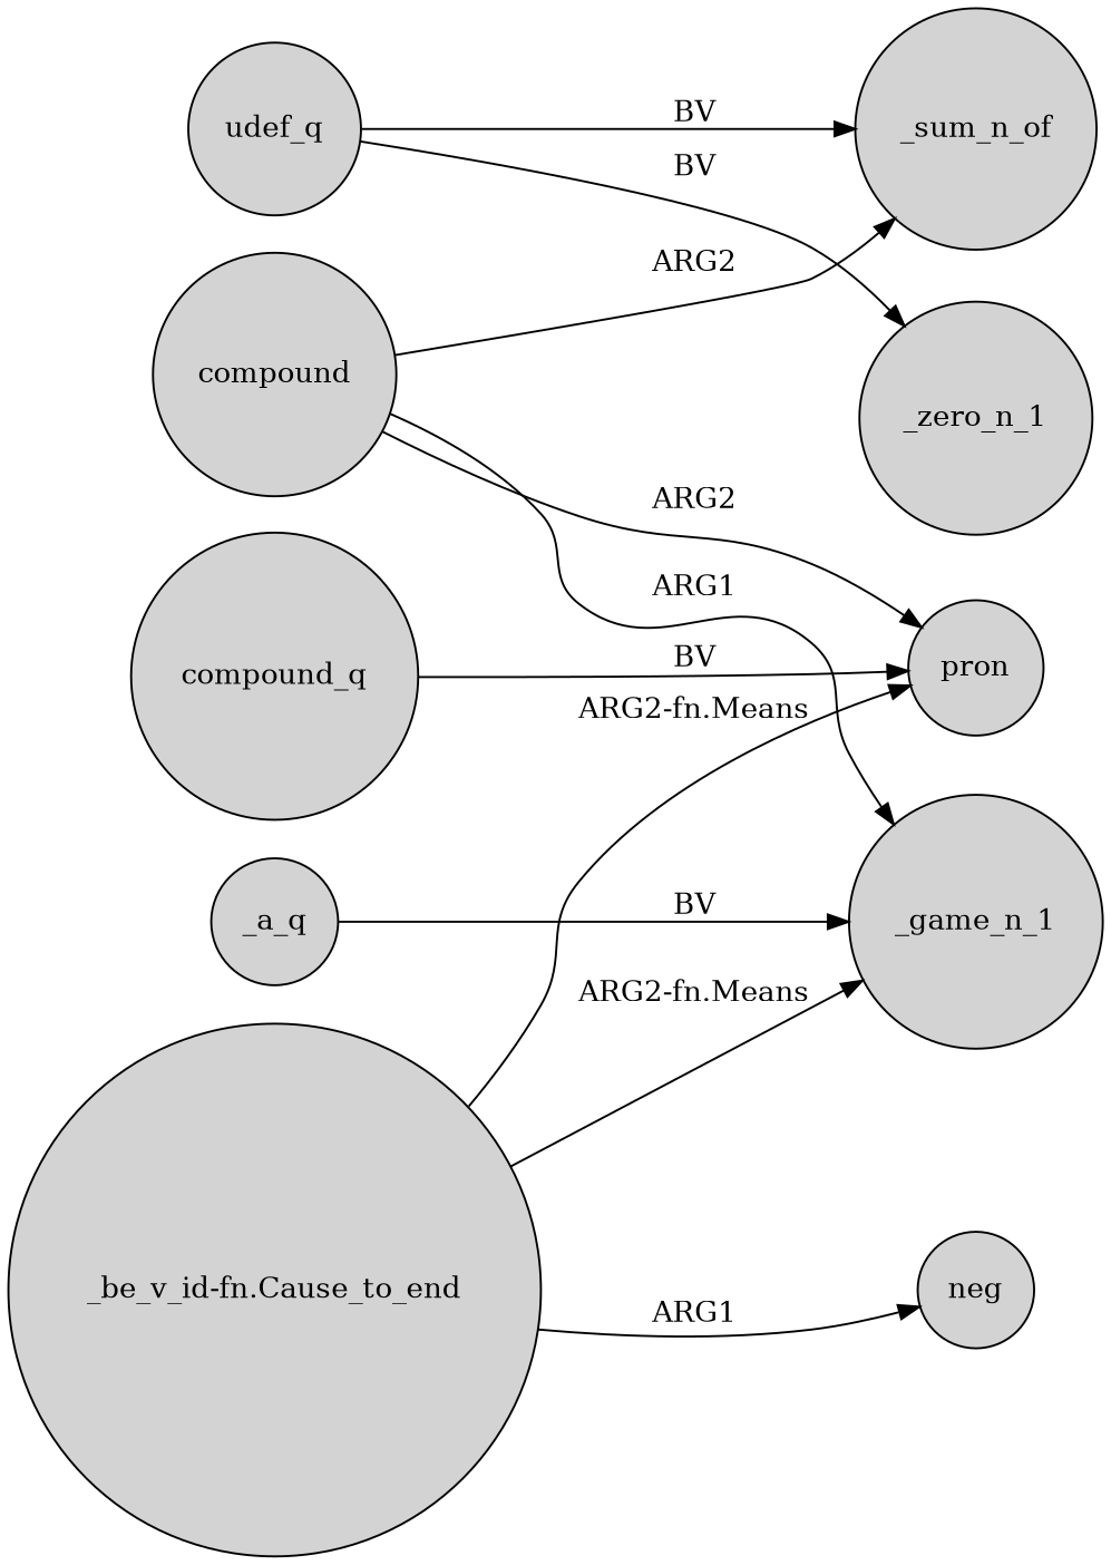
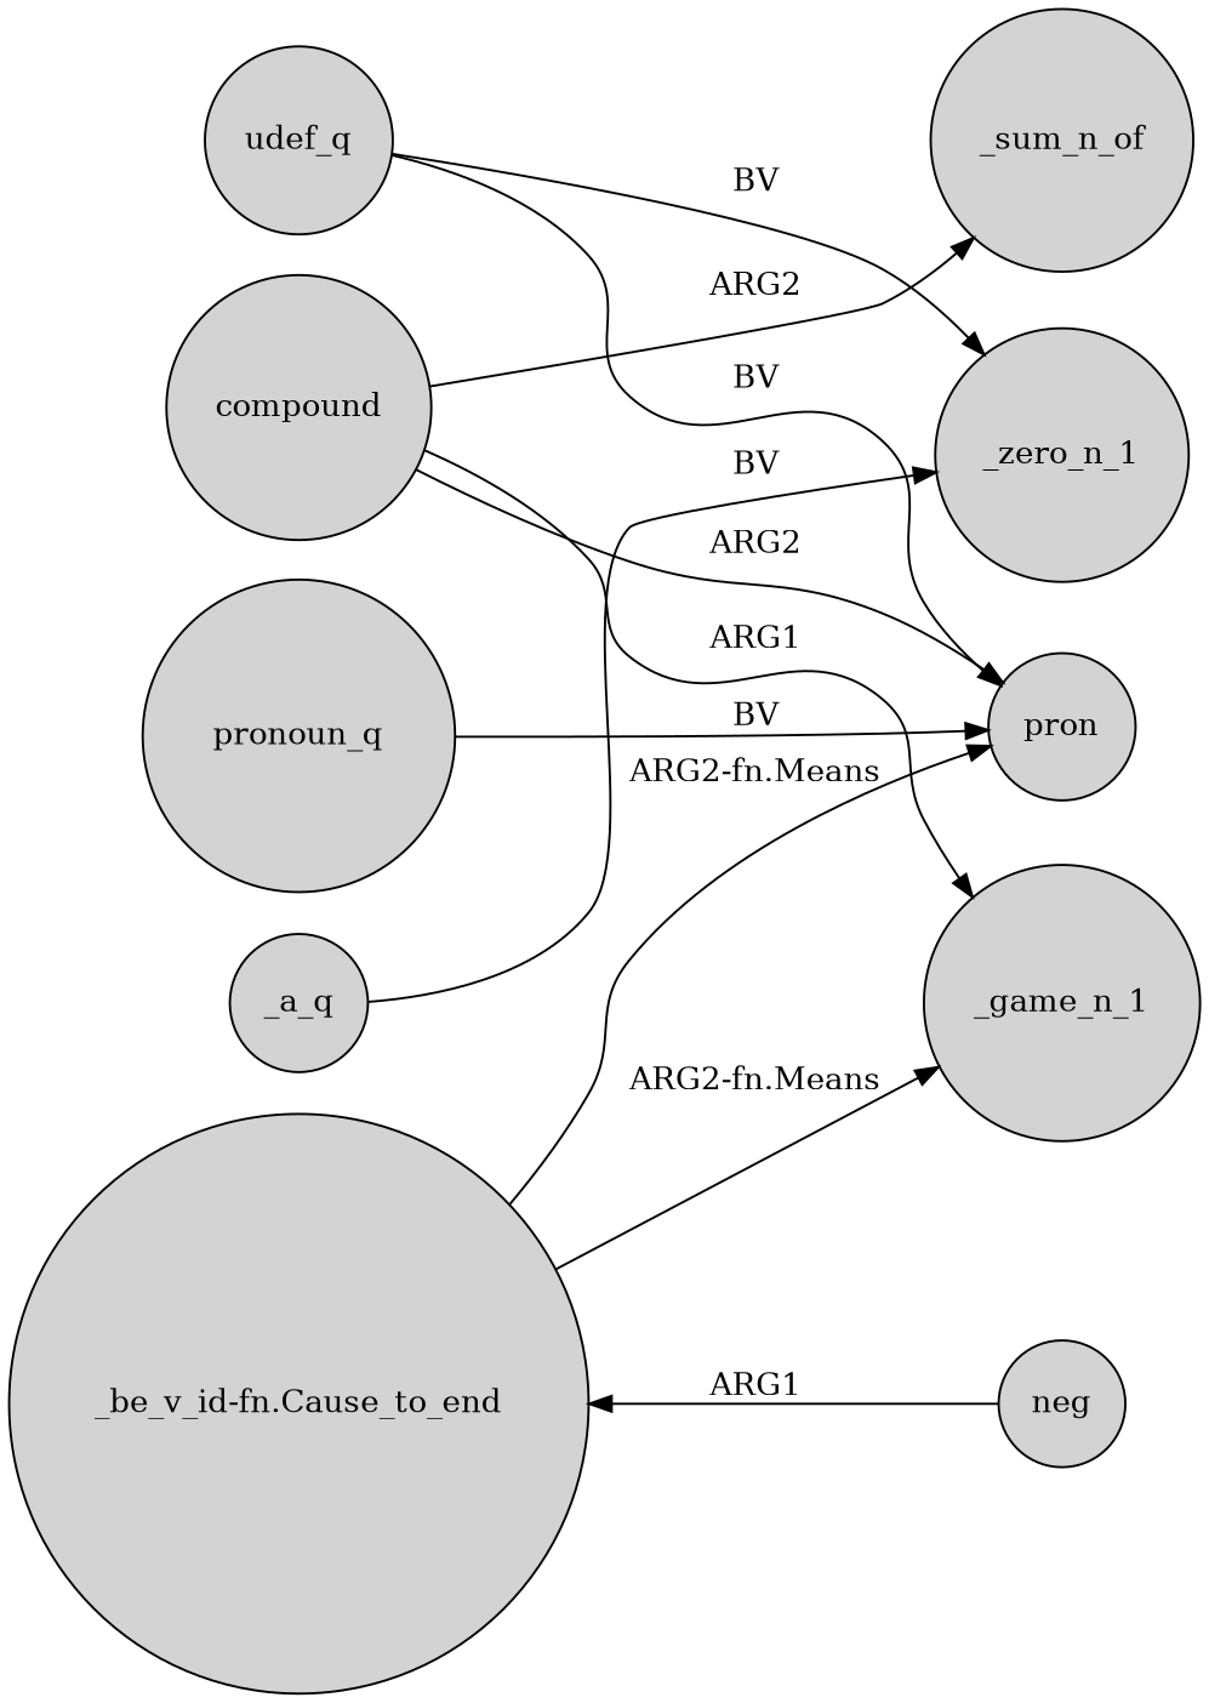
  digraph {
    rankdir=LR
    node [shape=circle style=filled]
    udef_q
    _sum_n_of
    _zero_n_1
    _a_q
    _game_n_1
    compound
    pron
    "_be_v_id-fn.Cause_to_end"
-   pronoun_q [label=compound_q]
+   pronoun_q
    neg
-   udef_q -> _sum_n_of [label=BV]
+   udef_q -> pron [label=BV]
    udef_q -> _zero_n_1 [label=BV]
-   _a_q -> _game_n_1 [label=BV]
+   _a_q -> _zero_n_1 [label=BV]
    compound -> _sum_n_of [label=ARG2]
    compound -> _game_n_1 [label=ARG1]
    compound -> pron [label=ARG2]
    "_be_v_id-fn.Cause_to_end" -> _game_n_1 [label="ARG2-fn.Means"]
    "_be_v_id-fn.Cause_to_end" -> pron [label="ARG2-fn.Means"]
    pronoun_q -> pron [label=BV]
-   "_be_v_id-fn.Cause_to_end" -> neg [label=ARG1]
+   neg -> "_be_v_id-fn.Cause_to_end" [label=ARG1]
  }
